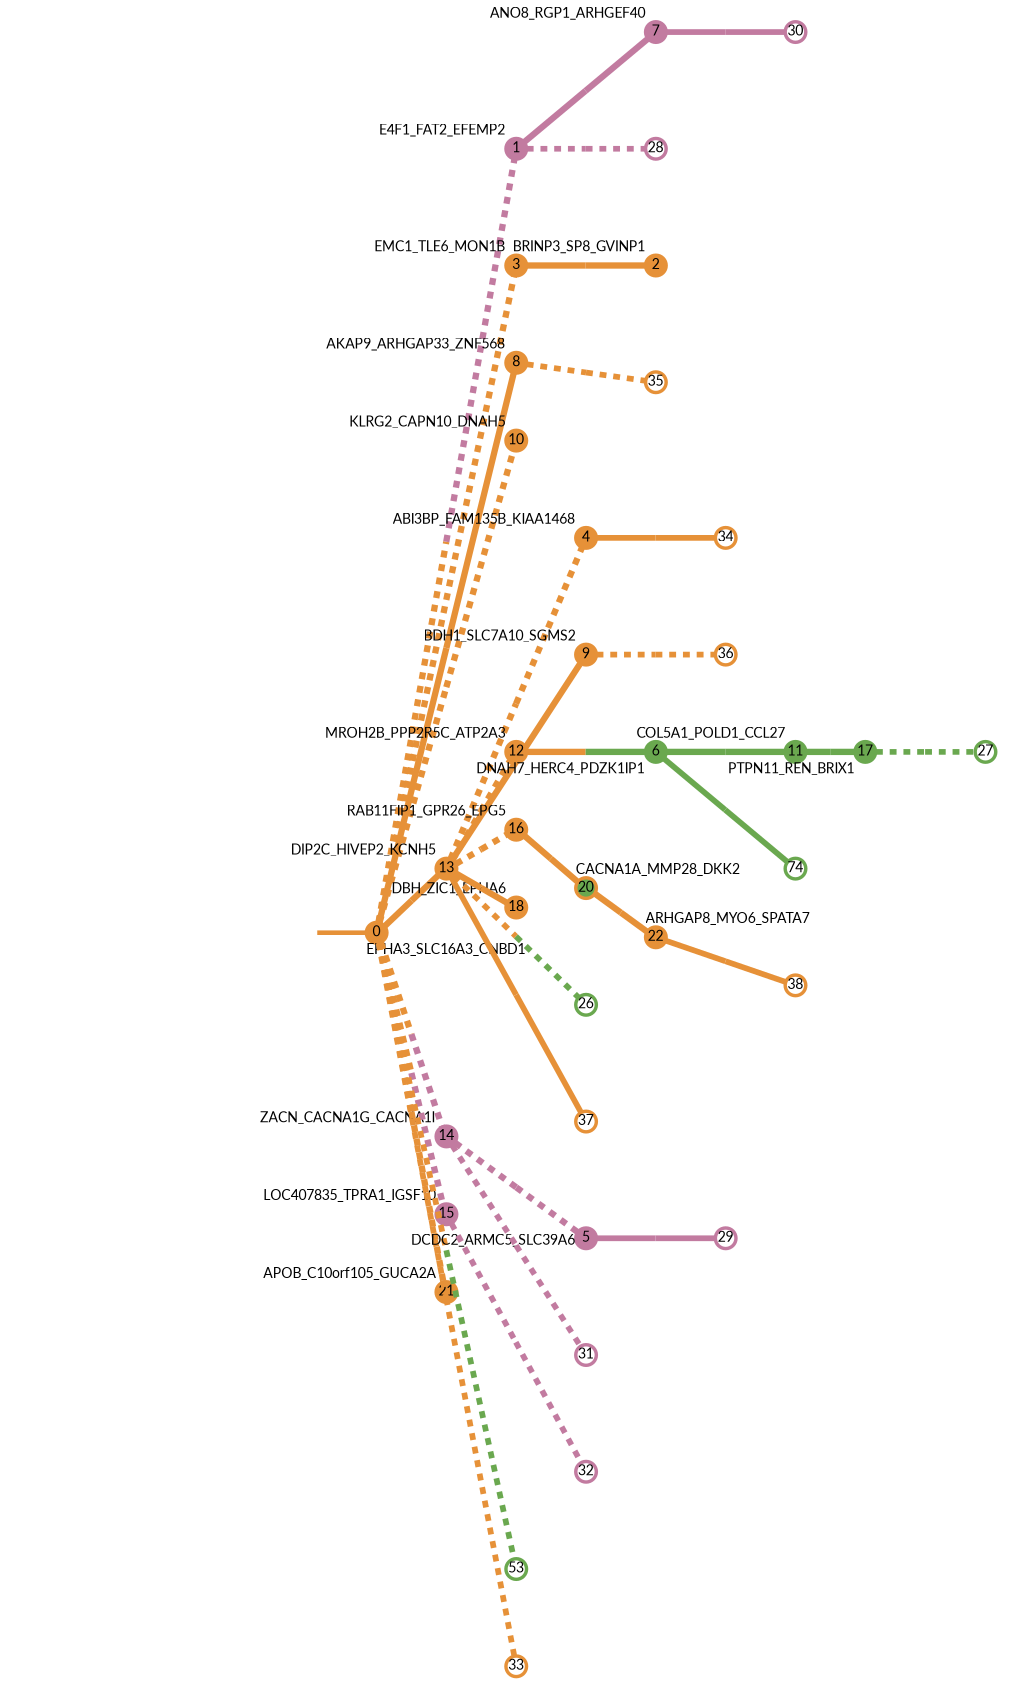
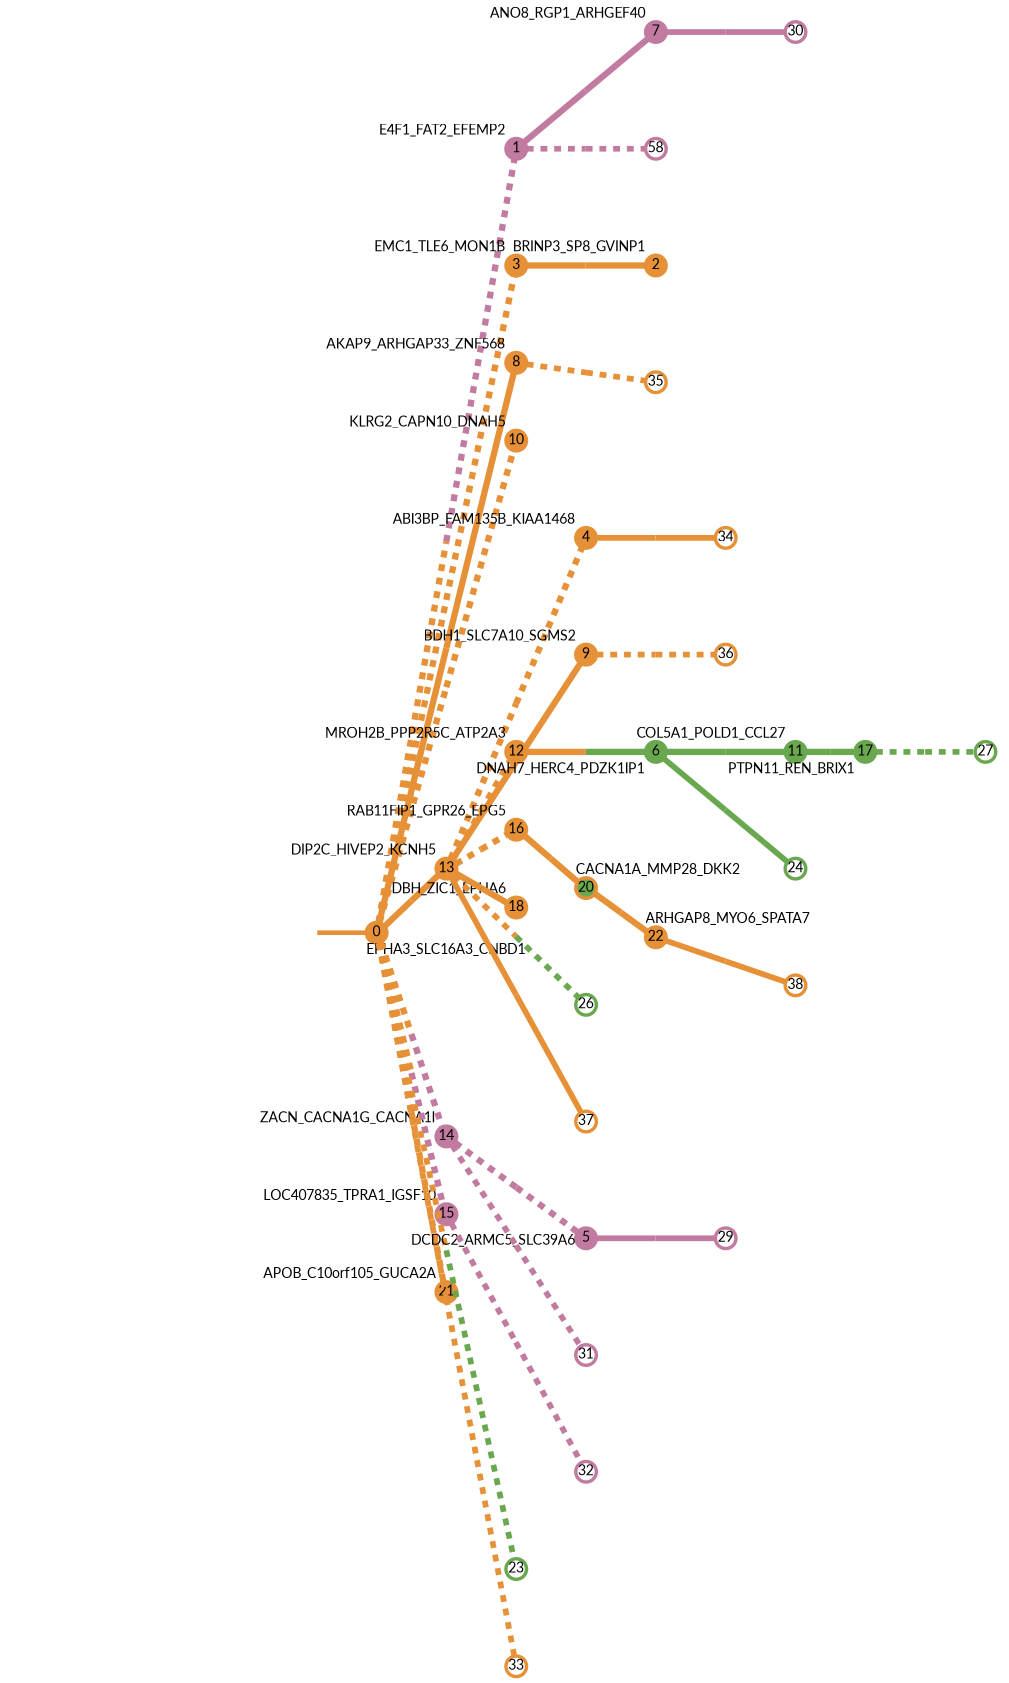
  strict digraph {
    forcelabels=true
    nodesep=0.7
    rankdir=LR
    ranksep=0.6
    splines=false
    node [color="#e69138ff" fillcolor="#e69138ff" fixedsize=true fontname=Lato fontsize="12pt" penwidth=3 shape=circle style=filled]
    edge [arrowsize=0 color="#e69138ff;0.5:#e69138ff" minlen=2.0 penwidth=5.5 style=dashed]
    0 [height=0.25 xlabel=EPHA3_SLC16A3_CNBD1]
    1 [color="#c27ba0ff" fillcolor="#c27ba0ff" height=0.25 xlabel=E4F1_FAT2_EFEMP2]
    3 [height=0.25 xlabel=EMC1_TLE6_MON1B]
    8 [height=0.25 xlabel=AKAP9_ARHGAP33_ZNF568]
    10 [height=0.25 xlabel=KLRG2_CAPN10_DNAH5]
    13 [height=0.25 xlabel=DIP2C_HIVEP2_KCNH5]
    14 [color="#c27ba0ff" fillcolor="#c27ba0ff" height=0.25 xlabel=ZACN_CACNA1G_CACNA1I]
    15 [color="#c27ba0ff" fillcolor="#c27ba0ff" height=0.25 xlabel=LOC407835_TPRA1_IGSF10]
    21 [height=0.25 xlabel=APOB_C10orf105_GUCA2A]
-   23 [color="#6aa84fff" fillcolor="#6aa84fff" height=0.25 style=solid label=53]
+   23 [color="#6aa84fff" fillcolor="#6aa84fff" height=0.25 style=solid]
    33 [height=0.25 style=solid]
    7 [color="#c27ba0ff" fillcolor="#c27ba0ff" height=0.25 xlabel=ANO8_RGP1_ARHGEF40]
-   28 [color="#c27ba0ff" fillcolor="#c27ba0ff" height=0.25 style=solid]
+   28 [color="#c27ba0ff" fillcolor="#c27ba0ff" height=0.25 style=solid label=58]
    2 [height=0.25 xlabel=BRINP3_SP8_GVINP1]
    35 [height=0.25 style=solid]
    4 [height=0.25 xlabel=ABI3BP_FAM135B_KIAA1468]
    9 [height=0.25 xlabel=BDH1_SLC7A10_SGMS2]
    12 [height=0.25 xlabel=MROH2B_PPP2R5C_ATP2A3]
    16 [height=0.25 xlabel=RAB11FIP1_GPR26_EPG5]
    18 [height=0.25 xlabel=DBH_ZIC1_EPHA6]
    26 [color="#6aa84fff" fillcolor="#6aa84fff" height=0.25 style=solid]
    37 [height=0.25 style=solid]
    5 [color="#c27ba0ff" fillcolor="#c27ba0ff" height=0.25 xlabel=DCDC2_ARMC5_SLC39A6]
    31 [color="#c27ba0ff" fillcolor="#c27ba0ff" height=0.25 style=solid]
    32 [color="#c27ba0ff" fillcolor="#c27ba0ff" height=0.25 style=solid]
    30 [color="#c27ba0ff" fillcolor="#c27ba0ff" height=0.25 style=solid]
    34 [height=0.25 style=solid]
    36 [height=0.25 style=solid]
    6 [color="#6aa84fff" fillcolor="#6aa84fff" height=0.25 xlabel=DNAH7_HERC4_PDZK1IP1]
    20 [fillcolor="#6aa84fff" height=0.25 xlabel=CACNA1A_MMP28_DKK2]
    29 [color="#c27ba0ff" fillcolor="#c27ba0ff" height=0.25 style=solid]
    11 [color="#6aa84fff" fillcolor="#6aa84fff" height=0.25 xlabel=COL5A1_POLD1_CCL27]
-   24 [color="#6aa84fff" fillcolor="#6aa84fff" height=0.25 style=solid label=74]
+   24 [color="#6aa84fff" fillcolor="#6aa84fff" height=0.25 style=solid]
    17 [color="#6aa84fff" fillcolor="#6aa84fff" height=0.25 xlabel=PTPN11_REN_BRIX1]
    27 [color="#6aa84fff" fillcolor="#6aa84fff" height=0.25 style=solid]
    22 [height=0.25 xlabel=ARHGAP8_MYO6_SPATA7]
    38 [height=0.25 style=solid]
    normal [style=invis xlabel=EPHA3_SLC16A3_CNBD1 color="" fillcolor="" fixedsize="" fontname="" fontsize="" shape=""]
    0 -> 1 [color="#e69138ff;0.5:#c27ba0ff"]
    0 -> 3
    0 -> 8 [style=solid]
    0 -> 10
    0 -> 13 [minlen=1.600000023841858 style=solid]
    0 -> 14 [color="#e69138ff;0.5:#c27ba0ff" minlen=1.4000000953674316]
    0 -> 15 [color="#e69138ff;0.5:#c27ba0ff" minlen=1.4000000953674316]
    0 -> 21 [minlen=1.2000000476837158]
    0 -> 23 [color="#e69138ff;0.5:#6aa84fff" penwidth=5]
    0 -> 33 [penwidth=5]
    1 -> 7 [color="#c27ba0ff;0.5:#c27ba0ff" style=solid]
    1 -> 28 [color="#c27ba0ff;0.5:#c27ba0ff" penwidth=5]
    3 -> 2 [style=solid]
    8 -> 35 [penwidth=5]
    13 -> 4
    13 -> 9 [style=solid]
    13 -> 12 [minlen=1.7999999523162842]
    13 -> 16 [minlen=1.4000000953674316]
    13 -> 18 [minlen=1.2000000476837158 style=solid]
    13 -> 26 [color="#e69138ff;0.5:#6aa84fff" penwidth=5]
    13 -> 37 [penwidth=5 style=solid]
    14 -> 5 [color="#c27ba0ff;0.5:#c27ba0ff"]
    14 -> 31 [color="#c27ba0ff;0.5:#c27ba0ff" penwidth=5]
    15 -> 32 [color="#c27ba0ff;0.5:#c27ba0ff" penwidth=5]
    7 -> 30 [color="#c27ba0ff;0.5:#c27ba0ff" penwidth=5 style=solid]
    4 -> 34 [penwidth=5 style=solid]
    9 -> 36 [penwidth=5]
    12 -> 6 [color="#e69138ff;0.5:#6aa84fff" style=solid]
    16 -> 20 [minlen=1.2000000476837158 style=solid]
    5 -> 29 [color="#c27ba0ff;0.5:#c27ba0ff" penwidth=5 style=solid]
    6 -> 11 [color="#6aa84fff;0.5:#6aa84fff" style=solid]
    6 -> 24 [color="#6aa84fff;0.5:#6aa84fff" penwidth=5 style=solid]
    20 -> 22 [minlen=1.0 style=solid]
    11 -> 17 [color="#6aa84fff;0.5:#6aa84fff" minlen=1.4000000953674316 style=solid]
    17 -> 27 [color="#6aa84fff;0.5:#6aa84fff" penwidth=5]
    22 -> 38 [penwidth=5 style=solid]
    normal -> 0 [color="#e69138ff" penwidth=4 style=solid minlen=""]
  }
